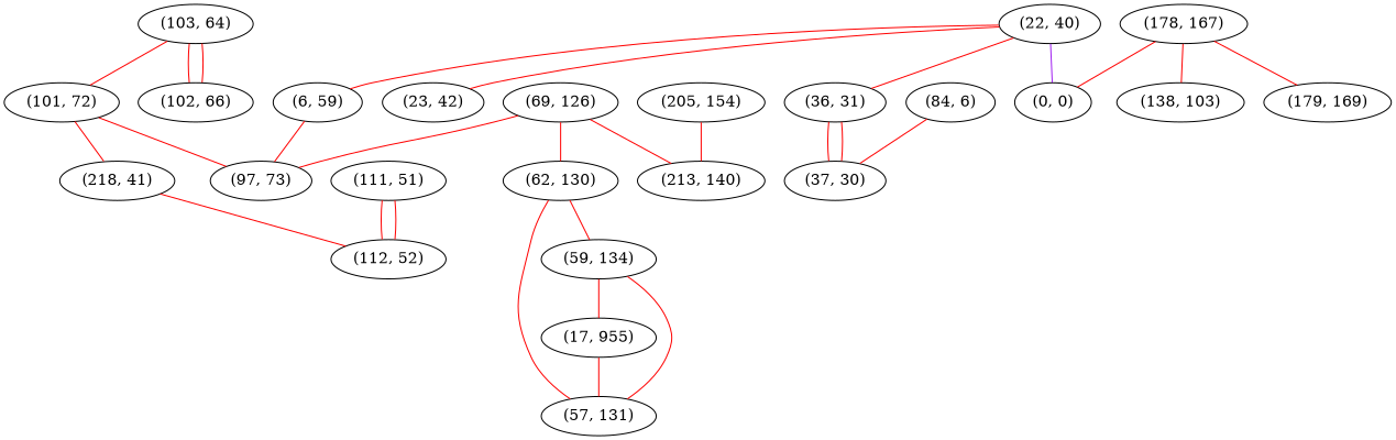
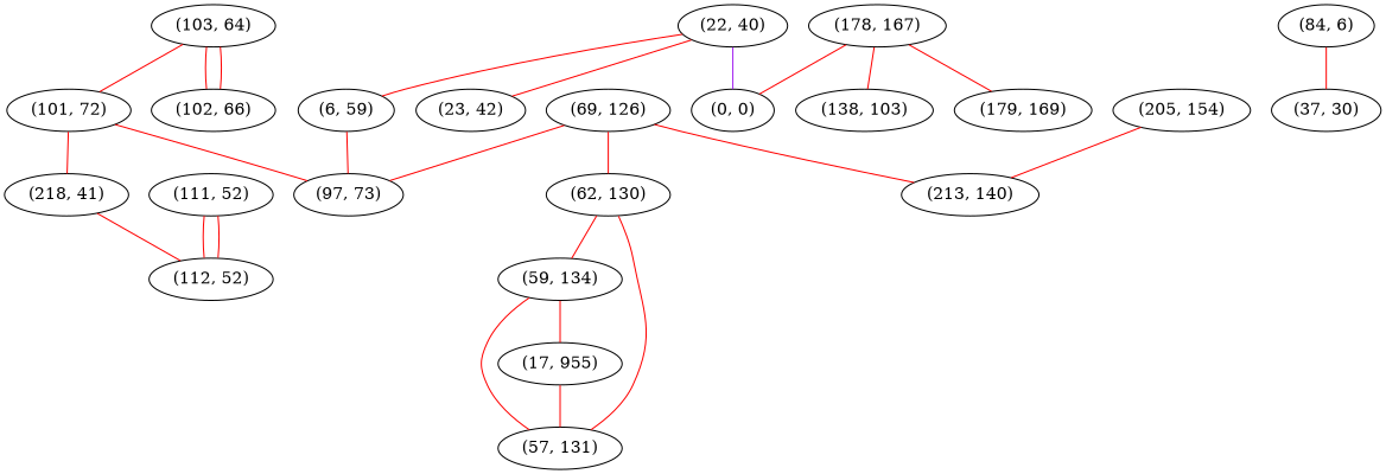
  graph {
    edge [color=red weight=1]
    "(69, 126)"
    "(62, 130)"
    "(97, 73)"
    "(213, 140)"
    "(59, 134)"
    "(57, 131)"
    "(103, 64)"
    "(102, 66)"
    "(101, 72)"
-   "(111, 52)" [label="(111, 51)"]
+   "(111, 52)"
    "(112, 52)"
    n12 [label="(17, 955)"]
    "(22, 40)"
-   "(36, 31)"
    "(0, 0)"
    "(6, 59)"
    "(23, 42)"
    "(37, 30)"
    "(178, 167)"
    "(179, 169)"
    n21 [label="(138, 103)"]
    "(205, 154)"
    "(218, 41)"
    "(84, 6)"
    "(69, 126)" -- "(62, 130)"
    "(69, 126)" -- "(97, 73)"
    "(69, 126)" -- "(213, 140)"
    "(62, 130)" -- "(59, 134)"
    "(62, 130)" -- "(57, 131)"
    "(59, 134)" -- "(57, 131)"
    "(59, 134)" -- n12
    "(103, 64)" -- "(102, 66)"
    "(103, 64)" -- "(102, 66)"
    "(103, 64)" -- "(101, 72)"
    "(101, 72)" -- "(97, 73)"
    "(101, 72)" -- "(218, 41)"
    "(111, 52)" -- "(112, 52)"
    "(111, 52)" -- "(112, 52)"
    n12 -- "(57, 131)"
-   "(22, 40)" -- "(36, 31)"
    "(22, 40)" -- "(0, 0)" [color=purple weight=4]
    "(22, 40)" -- "(6, 59)"
    "(22, 40)" -- "(23, 42)"
-   "(36, 31)" -- "(37, 30)"
-   "(36, 31)" -- "(37, 30)"
    "(6, 59)" -- "(97, 73)"
    "(178, 167)" -- "(0, 0)"
    "(178, 167)" -- "(179, 169)"
    "(178, 167)" -- n21
    "(205, 154)" -- "(213, 140)"
    "(218, 41)" -- "(112, 52)"
    "(84, 6)" -- "(37, 30)"
  }
